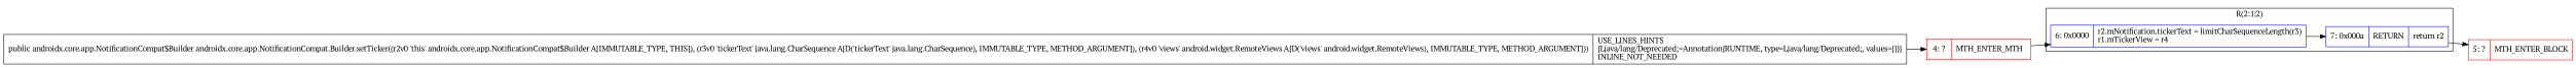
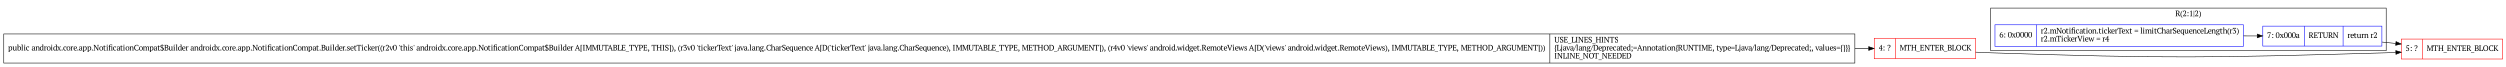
  digraph {
    fontname="PT Serif"
    rankdir=LR
    node [color=blue fontname="PT Serif" shape=record]
    edge [fontname="PT Serif"]
-   n1 [label="{6\:\ 0x0000|r2.mNotification.tickerText = limitCharSequenceLength(r3)\lr1.mTickerView = r4\l}"]
+   n1 [label="{6\:\ 0x0000|r2.mNotification.tickerText = limitCharSequenceLength(r3)\lr2.mTickerView = r4\l}"]
    n2 [label="{7\:\ 0x000a|RETURN\l|return r2\l}"]
    n3 [color=red label="{5\:\ ?|MTH_ENTER_BLOCK\l}"]
-   n4 [color=red label="{4\:\ ?|MTH_ENTER_MTH\l}"]
+   n4 [color=red label="{4\:\ ?|MTH_ENTER_BLOCK\l}"]
    n5 [label="{public androidx.core.app.NotificationCompat$Builder androidx.core.app.NotificationCompat.Builder.setTicker((r2v0 'this' androidx.core.app.NotificationCompat$Builder A[IMMUTABLE_TYPE, THIS]), (r3v0 'tickerText' java.lang.CharSequence A[D('tickerText' java.lang.CharSequence), IMMUTABLE_TYPE, METHOD_ARGUMENT]), (r4v0 'views' android.widget.RemoteViews A[D('views' android.widget.RemoteViews), IMMUTABLE_TYPE, METHOD_ARGUMENT]))  | USE_LINES_HINTS\l\{Ljava\/lang\/Deprecated;=Annotation\{RUNTIME, type=Ljava\/lang\/Deprecated;, values=\{\}\}\}\lINLINE_NOT_NEEDED\l}" color=""]
    subgraph cluster_1 {
      label="R(2:1|2)"
      n1
      n2
    }
    n1 -> n2
    n2 -> n3
-   n4 -> n1
+   n4 -> n3
    n5 -> n4
  }
